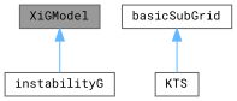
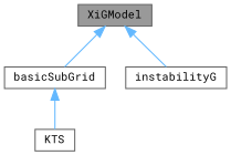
  digraph {
    fontname="Roboto Mono"
    node [color=gray40 fillcolor=white fontname="Roboto Mono" fontsize=10 shape=box style=filled]
    edge [color=steelblue1 dir=back fontname="Roboto Mono" fontsize=10 labelfontname=Helvetica labelfontsize=10 style=solid]
    n1 [fillcolor=grey60 fontcolor=black height=0.2 label=XiGModel width=0.4]
    n2 [height=0.2 label=basicSubGrid width=0.4]
    n3 [height=0.2 label=instabilityG width=0.4]
    n4 [height=0.2 label=KTS width=0.4]
+   n1 -> n2
    n1 -> n3
    n2 -> n4
  }
